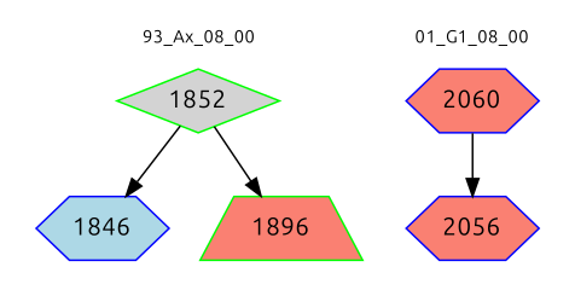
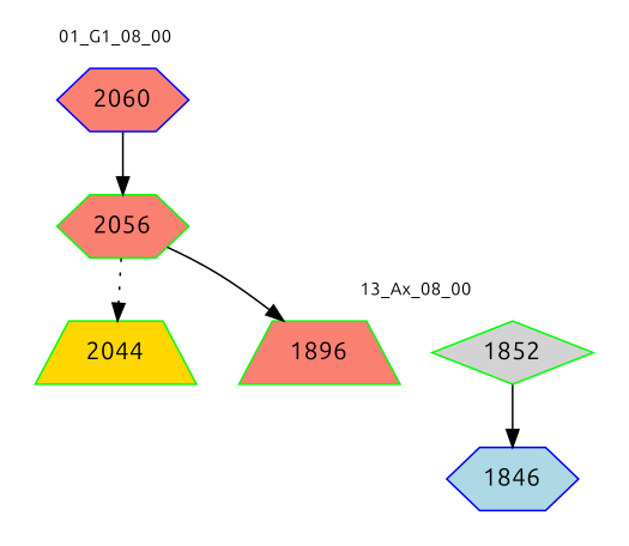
  digraph {
    fontname=Ubuntu
    node [color=green fillcolor=salmon fontname=Ubuntu shape=hexagon style=filled]
    edge [color=black fontname=Ubuntu style=solid]
    n1 [fillcolor=lightgrey label=1852 shape=diamond]
    n2 [color=blue fillcolor=lightblue label=1846]
    n3 [label=1896 shape=trapezium]
-   n4 [color=blue label=2056]
+   n4 [label=2056]
+   n5 [fillcolor=gold label=2044 shape=trapezium]
    n6 [color=blue label=2060]
    subgraph cluster_1 {
      color=white
      fontsize=10
-     label="93_Ax_08_00"
+     label="13_Ax_08_00"
      n1
      n2
      n3
    }
    subgraph cluster_2 {
      color=white
      fontsize=10
      label="01_G1_08_00"
      n4
+     n5
      n6
    }
    n1 -> n2
-   n1 -> n3
+   n4 -> n3
+   n4 -> n5 [style=dotted]
    n6 -> n4
  }
